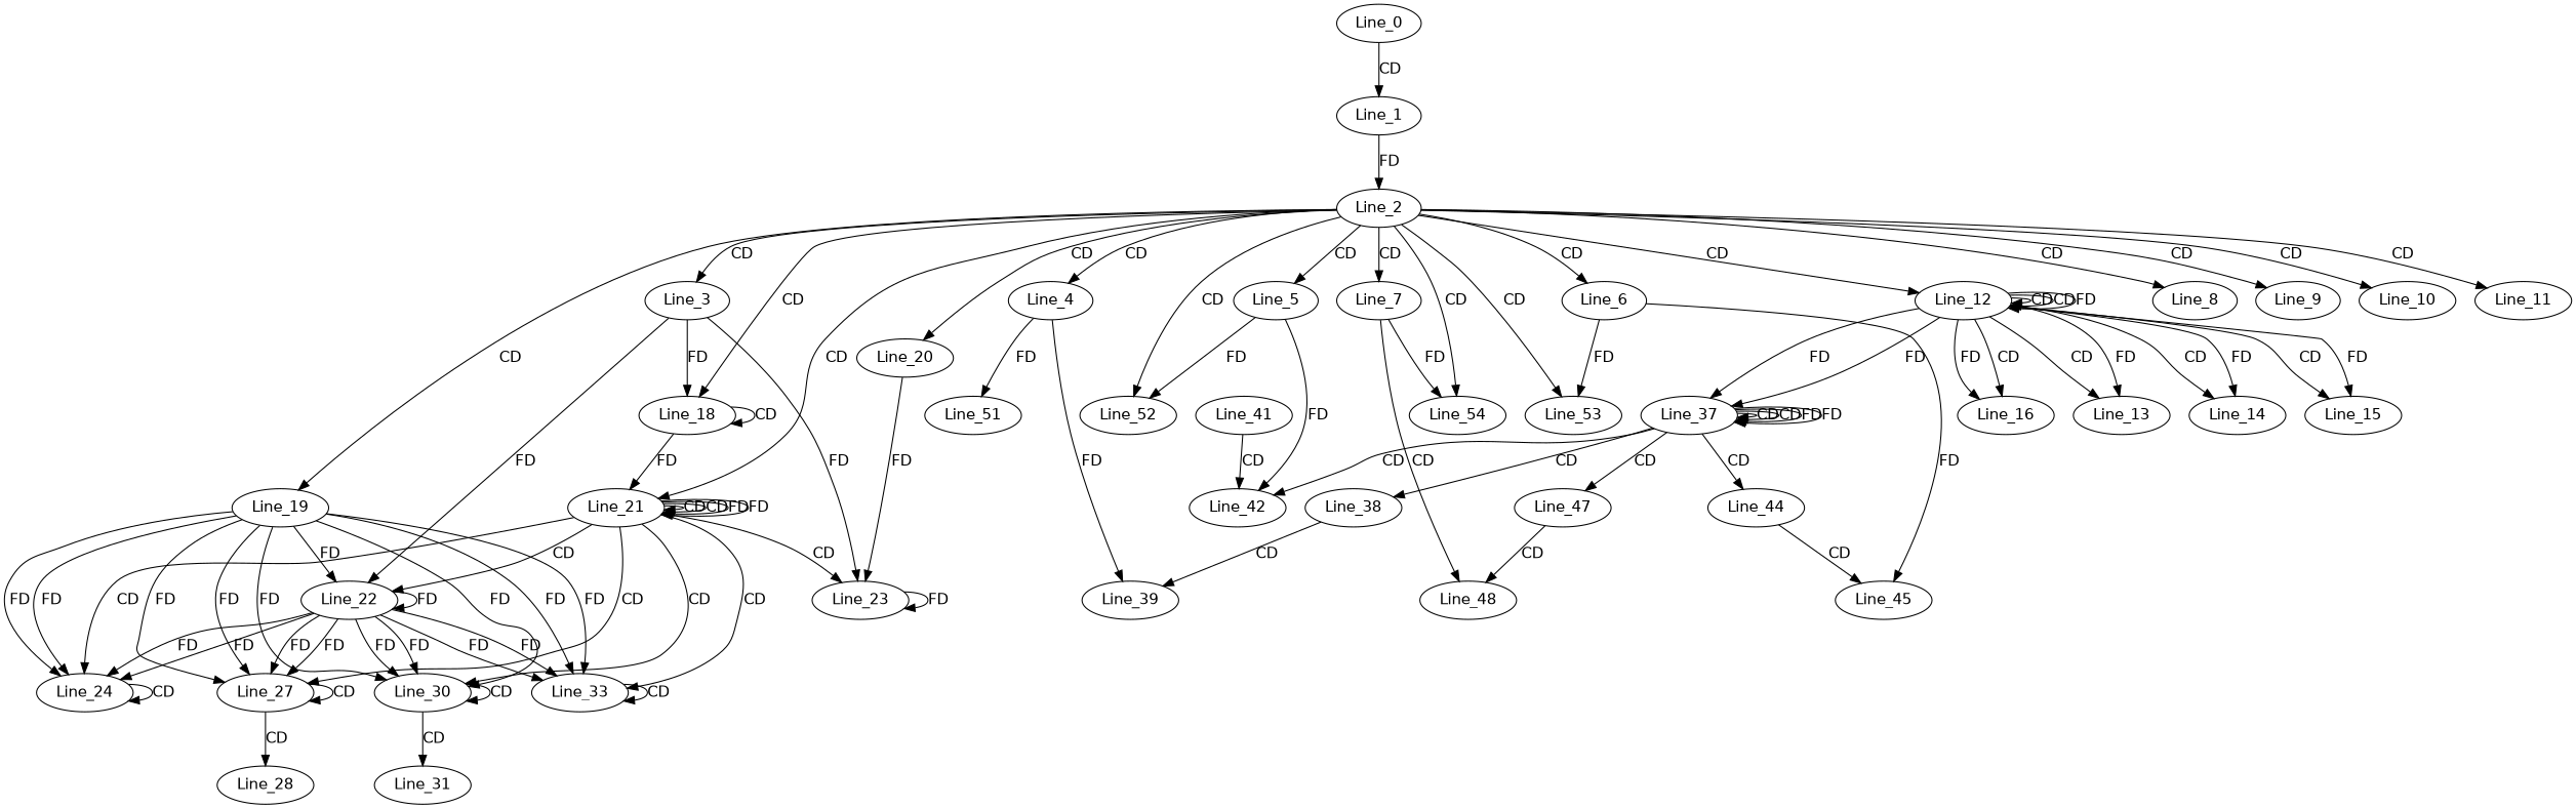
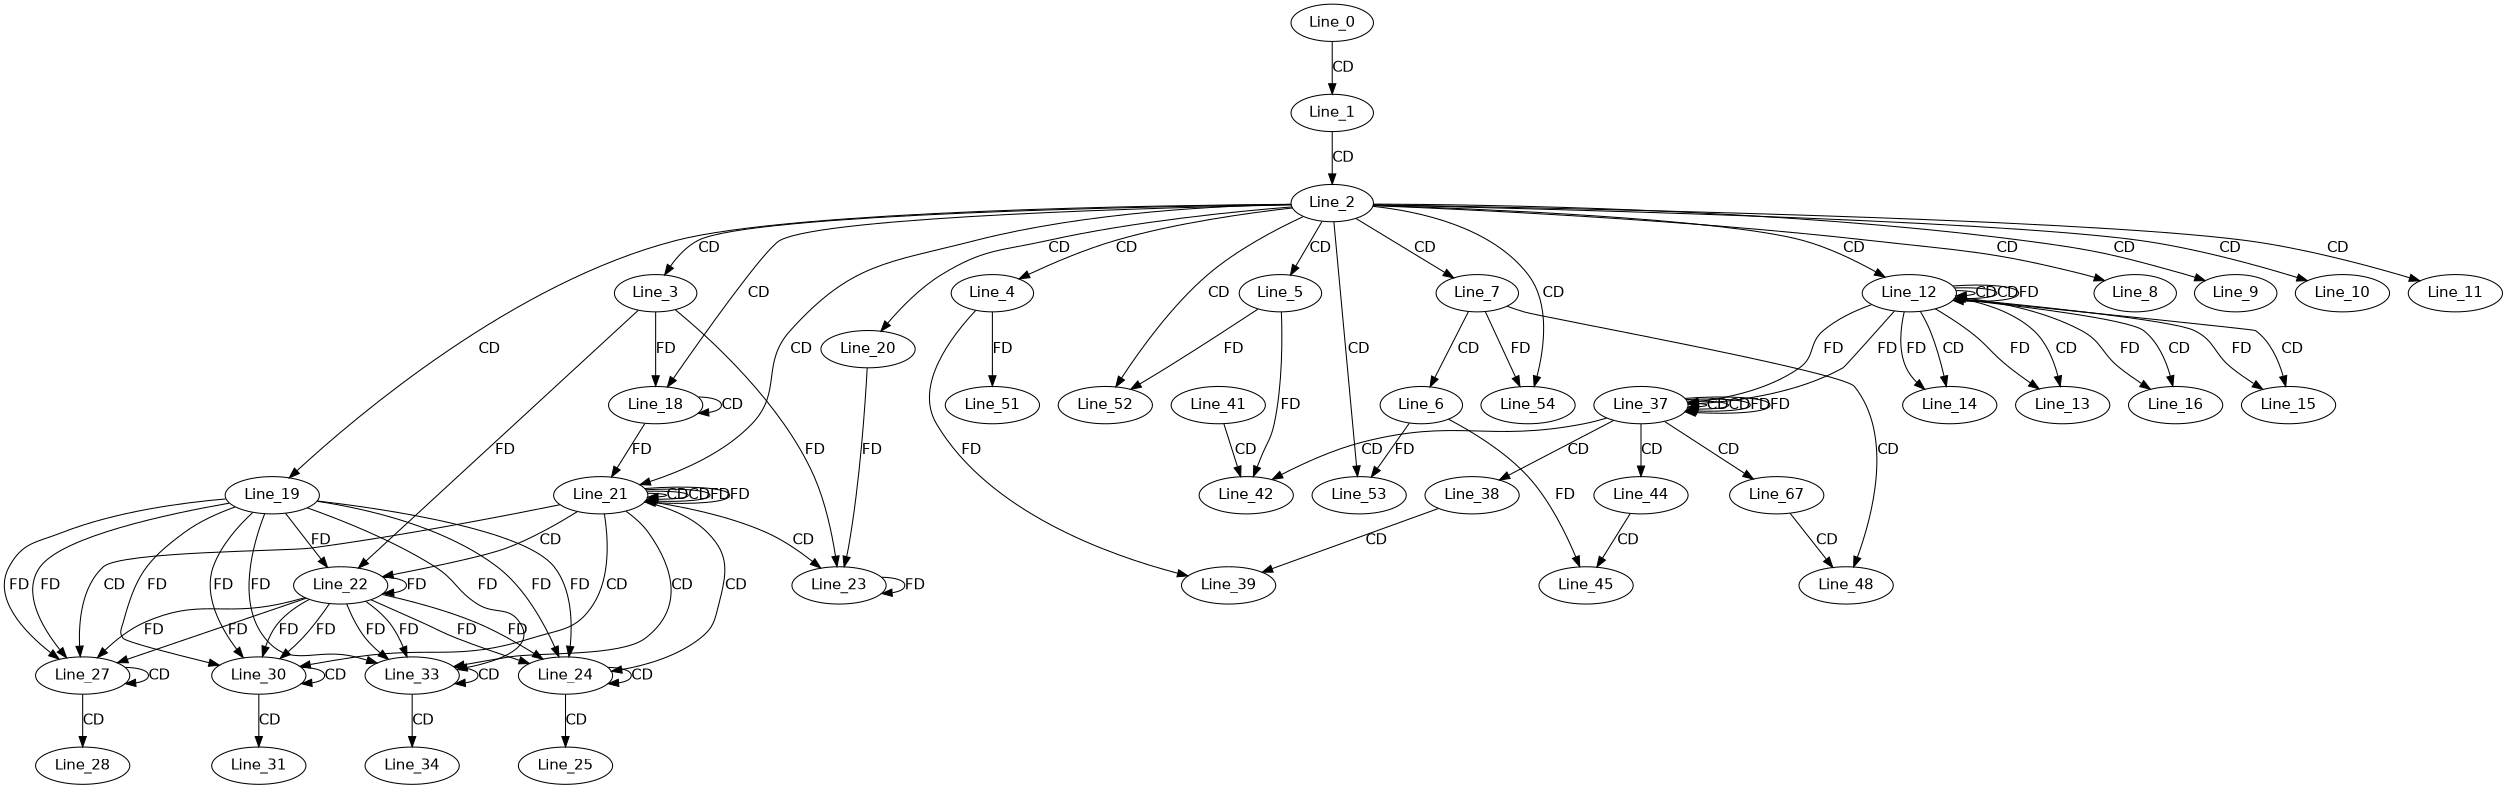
  digraph {
    fontname="DejaVu Sans"
    node [fontname="DejaVu Sans"]
    edge [fontname="DejaVu Sans"]
    Line_0
    Line_1
    Line_2
    Line_3
    Line_4
    Line_5
    Line_6
    Line_7
    Line_8
    Line_9
    Line_10
    Line_11
    Line_12
    Line_18
    Line_19
    Line_20
    Line_21
    Line_52
    Line_53
    Line_54
    Line_22
    Line_23
    Line_51
    Line_39
    Line_42
    Line_45
    Line_48
    Line_13
    Line_14
    Line_15
    Line_16
    Line_37
    Line_24
    Line_27
    Line_30
    Line_33
    Line_38
    Line_44
-   Line_47
+   Line_47 [label=Line_67]
+   Line_25
    Line_28
    Line_31
+   Line_34
    Line_41
    Line_0 -> Line_1 [label=CD]
-   Line_1 -> Line_2 [label=FD]
+   Line_1 -> Line_2 [label=CD]
    Line_2 -> Line_3 [label=CD]
    Line_2 -> Line_4 [label=CD]
    Line_2 -> Line_5 [label=CD]
-   Line_2 -> Line_6 [label=CD]
+   Line_7 -> Line_6 [label=CD]
    Line_2 -> Line_7 [label=CD]
    Line_2 -> Line_8 [label=CD]
    Line_2 -> Line_9 [label=CD]
    Line_2 -> Line_10 [label=CD]
    Line_2 -> Line_11 [label=CD]
    Line_2 -> Line_12 [label=CD]
    Line_2 -> Line_18 [label=CD]
    Line_2 -> Line_19 [label=CD]
    Line_2 -> Line_20 [label=CD]
    Line_2 -> Line_21 [label=CD]
    Line_2 -> Line_52 [label=CD]
    Line_2 -> Line_53 [label=CD]
    Line_2 -> Line_54 [label=CD]
    Line_3 -> Line_18 [label=FD]
    Line_3 -> Line_22 [label=FD]
    Line_3 -> Line_23 [label=FD]
    Line_4 -> Line_51 [label=FD]
    Line_4 -> Line_39 [label=FD]
    Line_5 -> Line_52 [label=FD]
    Line_5 -> Line_42 [label=FD]
    Line_6 -> Line_53 [label=FD]
    Line_6 -> Line_45 [label=FD]
    Line_7 -> Line_54 [label=FD]
    Line_7 -> Line_48 [label=CD]
    Line_12 -> Line_12 [label=CD]
    Line_12 -> Line_12 [label=CD]
    Line_12 -> Line_12 [label=FD]
    Line_12 -> Line_13 [label=CD]
    Line_12 -> Line_13 [label=FD]
    Line_12 -> Line_14 [label=CD]
    Line_12 -> Line_14 [label=FD]
    Line_12 -> Line_15 [label=CD]
    Line_12 -> Line_15 [label=FD]
    Line_12 -> Line_16 [label=CD]
    Line_12 -> Line_16 [label=FD]
    Line_12 -> Line_37 [label=FD]
    Line_12 -> Line_37 [label=FD]
    Line_18 -> Line_18 [label=CD]
    Line_18 -> Line_21 [label=FD]
    Line_19 -> Line_22 [label=FD]
    Line_19 -> Line_24 [label=FD]
    Line_19 -> Line_24 [label=FD]
    Line_19 -> Line_27 [label=FD]
    Line_19 -> Line_27 [label=FD]
    Line_19 -> Line_30 [label=FD]
    Line_19 -> Line_30 [label=FD]
    Line_19 -> Line_33 [label=FD]
    Line_19 -> Line_33 [label=FD]
    Line_20 -> Line_23 [label=FD]
    Line_21 -> Line_21 [label=CD]
    Line_21 -> Line_21 [label=CD]
    Line_21 -> Line_21 [label=FD]
    Line_21 -> Line_21 [label=FD]
    Line_21 -> Line_22 [label=CD]
    Line_21 -> Line_23 [label=CD]
    Line_21 -> Line_24 [label=CD]
    Line_21 -> Line_27 [label=CD]
    Line_21 -> Line_30 [label=CD]
    Line_21 -> Line_33 [label=CD]
    Line_22 -> Line_22 [label=FD]
    Line_22 -> Line_24 [label=FD]
    Line_22 -> Line_24 [label=FD]
    Line_22 -> Line_27 [label=FD]
    Line_22 -> Line_27 [label=FD]
    Line_22 -> Line_30 [label=FD]
    Line_22 -> Line_30 [label=FD]
    Line_22 -> Line_33 [label=FD]
    Line_22 -> Line_33 [label=FD]
    Line_23 -> Line_23 [label=FD]
    Line_37 -> Line_42 [label=CD]
    Line_37 -> Line_37 [label=CD]
    Line_37 -> Line_37 [label=CD]
    Line_37 -> Line_37 [label=FD]
    Line_37 -> Line_37 [label=FD]
    Line_37 -> Line_38 [label=CD]
    Line_37 -> Line_44 [label=CD]
    Line_37 -> Line_47 [label=CD]
    Line_24 -> Line_24 [label=CD]
+   Line_24 -> Line_25 [label=CD]
    Line_27 -> Line_27 [label=CD]
    Line_27 -> Line_28 [label=CD]
    Line_30 -> Line_30 [label=CD]
    Line_30 -> Line_31 [label=CD]
    Line_33 -> Line_33 [label=CD]
+   Line_33 -> Line_34 [label=CD]
    Line_38 -> Line_39 [label=CD]
    Line_44 -> Line_45 [label=CD]
    Line_47 -> Line_48 [label=CD]
    Line_41 -> Line_42 [label=CD]
  }
